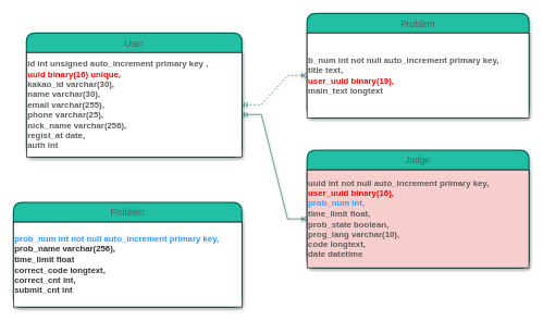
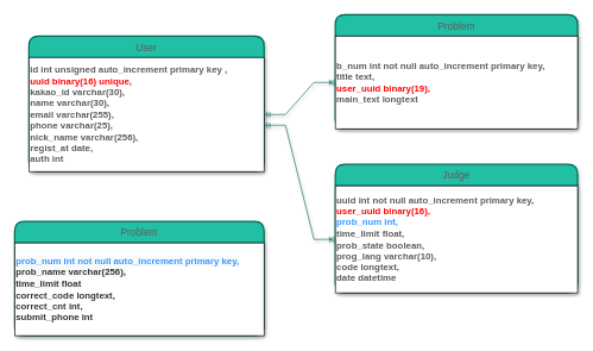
  <mxCell id="0" />
  <mxCell id="1" parent="0" />
  <mxCell id="2" value="User" style="swimlane;childLayout=stackLayout;horizontal=1;startSize=30;horizontalStack=0;rounded=1;fontSize=14;fontStyle=0;strokeWidth=2;resizeParent=0;resizeLast=1;shadow=1;dashed=0;align=center;fillColor=#21C0A5;strokeColor=#006658;fontColor=#5C5C5C;" parent="1" vertex="1"><mxGeometry x="40" y="50" width="330" height="190" as="geometry"><mxRectangle x="90" y="390" width="70" height="30" as="alternateBounds" /></mxGeometry></mxCell>
  <mxCell id="3" value="&lt;b&gt;&lt;span style=&quot;color: rgb(92, 92, 92); font-size: 13px;&quot;&gt;id int unsigned auto_increment primary key ,&lt;/span&gt;&lt;br style=&quot;padding: 0px; margin: 0px; color: rgb(92, 92, 92); font-size: 13px;&quot;&gt;&lt;span style=&quot;font-size: 13px;&quot;&gt;uuid binary(16) unique,&lt;/span&gt;&lt;br style=&quot;padding: 0px; margin: 0px; font-size: 13px;&quot;&gt;&lt;span style=&quot;color: rgb(92, 92, 92); font-size: 13px;&quot;&gt;kakao_id varchar(30),&lt;/span&gt;&lt;br style=&quot;padding: 0px; margin: 0px; color: rgb(92, 92, 92); font-size: 13px;&quot;&gt;&lt;span style=&quot;color: rgb(92, 92, 92); font-size: 13px;&quot;&gt;name varchar(30),&lt;/span&gt;&lt;br style=&quot;padding: 0px; margin: 0px; color: rgb(92, 92, 92); font-size: 13px;&quot;&gt;&lt;span style=&quot;color: rgb(92, 92, 92); font-size: 13px;&quot;&gt;email varchar(255),&lt;/span&gt;&lt;br style=&quot;padding: 0px; margin: 0px; color: rgb(92, 92, 92); font-size: 13px;&quot;&gt;&lt;span style=&quot;color: rgb(92, 92, 92); font-size: 13px;&quot;&gt;phone varchar(25),&lt;/span&gt;&lt;br style=&quot;padding: 0px; margin: 0px; color: rgb(92, 92, 92); font-size: 13px;&quot;&gt;&lt;span style=&quot;color: rgb(92, 92, 92); font-size: 13px;&quot;&gt;nick_name varchar(256),&lt;/span&gt;&lt;br style=&quot;padding: 0px; margin: 0px; color: rgb(92, 92, 92); font-size: 13px;&quot;&gt;&lt;span style=&quot;color: rgb(92, 92, 92); font-size: 13px;&quot;&gt;regist_at date,&lt;/span&gt;&lt;br style=&quot;padding: 0px; margin: 0px; color: rgb(92, 92, 92); font-size: 13px;&quot;&gt;&lt;span style=&quot;color: rgb(92, 92, 92); font-size: 13px;&quot;&gt;auth int&lt;/span&gt;&lt;/b&gt;" style="rounded=0;whiteSpace=wrap;html=1;fontColor=#FF0000;align=left;shadow=1;" parent="2" vertex="1"><mxGeometry y="30" width="330" height="160" as="geometry" /></mxCell>
  <mxCell id="4" value="Judge" style="swimlane;childLayout=stackLayout;horizontal=1;startSize=30;horizontalStack=0;rounded=1;fontSize=14;fontStyle=0;strokeWidth=2;resizeParent=0;resizeLast=1;shadow=1;dashed=0;align=center;fillColor=#21C0A5;strokeColor=#006658;fontColor=#5C5C5C;" parent="1" vertex="1"><mxGeometry x="470" y="230" width="340" height="180" as="geometry"><mxRectangle x="480" y="395" width="80" height="30" as="alternateBounds" /></mxGeometry></mxCell>
- <mxCell id="5" value="&lt;b&gt;&lt;span style=&quot;color: rgb(92, 92, 92); font-size: 13px;&quot;&gt;uuid int not null auto_increment primary key,&lt;/span&gt;&lt;br style=&quot;color: rgb(92, 92, 92); font-size: 13px;&quot;&gt;&lt;span style=&quot;font-size: 13px;&quot;&gt;user_uuid binary(16),&amp;nbsp;&lt;/span&gt;&lt;br style=&quot;font-size: 13px;&quot;&gt;&lt;font color=&quot;#3399ff&quot;&gt;&lt;span style=&quot;font-size: 13px;&quot;&gt;prob_num int,&lt;/span&gt;&lt;br style=&quot;font-size: 13px;&quot;&gt;&lt;/font&gt;&lt;span style=&quot;color: rgb(92, 92, 92); font-size: 13px;&quot;&gt;time_limit float,&lt;/span&gt;&lt;br style=&quot;color: rgb(92, 92, 92); font-size: 13px;&quot;&gt;&lt;span style=&quot;color: rgb(92, 92, 92); font-size: 13px;&quot;&gt;prob_state boolean,&lt;/span&gt;&lt;br style=&quot;color: rgb(92, 92, 92); font-size: 13px;&quot;&gt;&lt;span style=&quot;color: rgb(92, 92, 92); font-size: 13px;&quot;&gt;prog_lang varchar(10),&lt;/span&gt;&lt;br style=&quot;color: rgb(92, 92, 92); font-size: 13px;&quot;&gt;&lt;span style=&quot;color: rgb(92, 92, 92); font-size: 13px;&quot;&gt;code longtext,&lt;/span&gt;&lt;br style=&quot;color: rgb(92, 92, 92); font-size: 13px;&quot;&gt;&lt;span style=&quot;color: rgb(92, 92, 92); font-size: 13px;&quot;&gt;date datetime&lt;/span&gt;&lt;/b&gt;" style="rounded=0;whiteSpace=wrap;html=1;fontColor=#FF0000;align=left;shadow=1;fillColor=#f8cecc;" parent="4" vertex="1"><mxGeometry y="30" width="340" height="150" as="geometry" /></mxCell>
+ <mxCell id="5" value="&lt;b&gt;&lt;span style=&quot;color: rgb(92, 92, 92); font-size: 13px;&quot;&gt;uuid int not null auto_increment primary key,&lt;/span&gt;&lt;br style=&quot;color: rgb(92, 92, 92); font-size: 13px;&quot;&gt;&lt;span style=&quot;font-size: 13px;&quot;&gt;user_uuid binary(16),&amp;nbsp;&lt;/span&gt;&lt;br style=&quot;font-size: 13px;&quot;&gt;&lt;font color=&quot;#3399ff&quot;&gt;&lt;span style=&quot;font-size: 13px;&quot;&gt;prob_num int,&lt;/span&gt;&lt;br style=&quot;font-size: 13px;&quot;&gt;&lt;/font&gt;&lt;span style=&quot;color: rgb(92, 92, 92); font-size: 13px;&quot;&gt;time_limit float,&lt;/span&gt;&lt;br style=&quot;color: rgb(92, 92, 92); font-size: 13px;&quot;&gt;&lt;span style=&quot;color: rgb(92, 92, 92); font-size: 13px;&quot;&gt;prob_state boolean,&lt;/span&gt;&lt;br style=&quot;color: rgb(92, 92, 92); font-size: 13px;&quot;&gt;&lt;span style=&quot;color: rgb(92, 92, 92); font-size: 13px;&quot;&gt;prog_lang varchar(10),&lt;/span&gt;&lt;br style=&quot;color: rgb(92, 92, 92); font-size: 13px;&quot;&gt;&lt;span style=&quot;color: rgb(92, 92, 92); font-size: 13px;&quot;&gt;code longtext,&lt;/span&gt;&lt;br style=&quot;color: rgb(92, 92, 92); font-size: 13px;&quot;&gt;&lt;span style=&quot;color: rgb(92, 92, 92); font-size: 13px;&quot;&gt;date datetime&lt;/span&gt;&lt;/b&gt;" style="rounded=0;whiteSpace=wrap;html=1;fontColor=#FF0000;align=left;shadow=1;" parent="4" vertex="1"><mxGeometry y="30" width="340" height="150" as="geometry" /></mxCell>
  <mxCell id="6" value="Problem" style="swimlane;childLayout=stackLayout;horizontal=1;startSize=30;horizontalStack=0;rounded=1;fontSize=14;fontStyle=0;strokeWidth=2;resizeParent=0;resizeLast=1;shadow=1;dashed=0;align=center;fillColor=#21C0A5;strokeColor=#006658;fontColor=#5C5C5C;" parent="1" vertex="1"><mxGeometry x="20" y="310" width="350" height="160" as="geometry" /></mxCell>
- <mxCell id="7" value="&lt;span style=&quot;font-family: Helvetica; font-size: 13px; font-style: normal; font-variant-ligatures: normal; font-variant-caps: normal; letter-spacing: normal; orphans: 2; text-indent: 0px; text-transform: none; widows: 2; word-spacing: 0px; -webkit-text-stroke-width: 0px; background-color: rgb(248, 249, 250); text-decoration-thickness: initial; text-decoration-style: initial; text-decoration-color: initial; float: none; display: inline !important;&quot;&gt;prob_num int not null auto_increment primary key,&lt;/span&gt;&lt;br style=&quot;padding: 0px; margin: 0px; font-family: Helvetica; font-size: 13px; font-style: normal; font-variant-ligatures: normal; font-variant-caps: normal; letter-spacing: normal; orphans: 2; text-indent: 0px; text-transform: none; widows: 2; word-spacing: 0px; -webkit-text-stroke-width: 0px; background-color: rgb(248, 249, 250); text-decoration-thickness: initial; text-decoration-style: initial; text-decoration-color: initial;&quot;&gt;&lt;span style=&quot;color: rgb(51, 51, 51); font-family: Helvetica; font-size: 13px; font-style: normal; font-variant-ligatures: normal; font-variant-caps: normal; letter-spacing: normal; orphans: 2; text-indent: 0px; text-transform: none; widows: 2; word-spacing: 0px; -webkit-text-stroke-width: 0px; background-color: rgb(248, 249, 250); text-decoration-thickness: initial; text-decoration-style: initial; text-decoration-color: initial; float: none; display: inline !important;&quot;&gt;prob_name varchar(256),&lt;/span&gt;&lt;br style=&quot;padding: 0px; margin: 0px; font-family: Helvetica; font-size: 13px; font-style: normal; font-variant-ligatures: normal; font-variant-caps: normal; letter-spacing: normal; orphans: 2; text-indent: 0px; text-transform: none; widows: 2; word-spacing: 0px; -webkit-text-stroke-width: 0px; background-color: rgb(248, 249, 250); text-decoration-thickness: initial; text-decoration-style: initial; text-decoration-color: initial;&quot;&gt;&lt;span style=&quot;orphans: 2; text-indent: 0px; widows: 2; background-color: rgb(248, 249, 250); text-decoration-thickness: initial; text-decoration-style: initial; text-decoration-color: initial; float: none; display: inline !important;&quot;&gt;&lt;font color=&quot;#333333&quot;&gt;&lt;span style=&quot;font-size: 13px;&quot;&gt;time_limit float&lt;/span&gt;&lt;/font&gt;&lt;br&gt;&lt;div style=&quot;&quot;&gt;&lt;font color=&quot;#333333&quot;&gt;&lt;span style=&quot;font-size: 13px;&quot;&gt;correct_code longtext,&lt;/span&gt;&lt;/font&gt;&lt;/div&gt;&lt;div style=&quot;&quot;&gt;&lt;font color=&quot;#333333&quot;&gt;&lt;span style=&quot;font-size: 13px;&quot;&gt;correct_cnt int,&lt;/span&gt;&lt;/font&gt;&lt;/div&gt;&lt;div style=&quot;&quot;&gt;&lt;font color=&quot;#333333&quot;&gt;&lt;span style=&quot;font-size: 13px;&quot;&gt;submit_cnt int&lt;/span&gt;&lt;/font&gt;&lt;/div&gt;&lt;/span&gt;" style="rounded=0;whiteSpace=wrap;html=1;fontColor=#3399FF;fontStyle=1;align=left;shadow=1;" parent="6" vertex="1"><mxGeometry y="30" width="350" height="130" as="geometry" /></mxCell>
+ <mxCell id="7" value="&lt;span style=&quot;font-family: Helvetica; font-size: 13px; font-style: normal; font-variant-ligatures: normal; font-variant-caps: normal; letter-spacing: normal; orphans: 2; text-indent: 0px; text-transform: none; widows: 2; word-spacing: 0px; -webkit-text-stroke-width: 0px; background-color: rgb(248, 249, 250); text-decoration-thickness: initial; text-decoration-style: initial; text-decoration-color: initial; float: none; display: inline !important;&quot;&gt;prob_num int not null auto_increment primary key,&lt;/span&gt;&lt;br style=&quot;padding: 0px; margin: 0px; font-family: Helvetica; font-size: 13px; font-style: normal; font-variant-ligatures: normal; font-variant-caps: normal; letter-spacing: normal; orphans: 2; text-indent: 0px; text-transform: none; widows: 2; word-spacing: 0px; -webkit-text-stroke-width: 0px; background-color: rgb(248, 249, 250); text-decoration-thickness: initial; text-decoration-style: initial; text-decoration-color: initial;&quot;&gt;&lt;span style=&quot;color: rgb(51, 51, 51); font-family: Helvetica; font-size: 13px; font-style: normal; font-variant-ligatures: normal; font-variant-caps: normal; letter-spacing: normal; orphans: 2; text-indent: 0px; text-transform: none; widows: 2; word-spacing: 0px; -webkit-text-stroke-width: 0px; background-color: rgb(248, 249, 250); text-decoration-thickness: initial; text-decoration-style: initial; text-decoration-color: initial; float: none; display: inline !important;&quot;&gt;prob_name varchar(256),&lt;/span&gt;&lt;br style=&quot;padding: 0px; margin: 0px; font-family: Helvetica; font-size: 13px; font-style: normal; font-variant-ligatures: normal; font-variant-caps: normal; letter-spacing: normal; orphans: 2; text-indent: 0px; text-transform: none; widows: 2; word-spacing: 0px; -webkit-text-stroke-width: 0px; background-color: rgb(248, 249, 250); text-decoration-thickness: initial; text-decoration-style: initial; text-decoration-color: initial;&quot;&gt;&lt;span style=&quot;orphans: 2; text-indent: 0px; widows: 2; background-color: rgb(248, 249, 250); text-decoration-thickness: initial; text-decoration-style: initial; text-decoration-color: initial; float: none; display: inline !important;&quot;&gt;&lt;font color=&quot;#333333&quot;&gt;&lt;span style=&quot;font-size: 13px;&quot;&gt;time_limit float&lt;/span&gt;&lt;/font&gt;&lt;br&gt;&lt;div style=&quot;&quot;&gt;&lt;font color=&quot;#333333&quot;&gt;&lt;span style=&quot;font-size: 13px;&quot;&gt;correct_code longtext,&lt;/span&gt;&lt;/font&gt;&lt;/div&gt;&lt;div style=&quot;&quot;&gt;&lt;font color=&quot;#333333&quot;&gt;&lt;span style=&quot;font-size: 13px;&quot;&gt;correct_cnt int,&lt;/span&gt;&lt;/font&gt;&lt;/div&gt;&lt;div style=&quot;&quot;&gt;&lt;font color=&quot;#333333&quot;&gt;&lt;span style=&quot;font-size: 13px;&quot;&gt;submit_phone int&lt;/span&gt;&lt;/font&gt;&lt;/div&gt;&lt;/span&gt;" style="rounded=0;whiteSpace=wrap;html=1;fontColor=#3399FF;fontStyle=1;align=left;shadow=1;" parent="6" vertex="1"><mxGeometry y="30" width="350" height="130" as="geometry" /></mxCell>
  <mxCell id="8" value="" style="edgeStyle=entityRelationEdgeStyle;fontSize=12;html=1;endArrow=ERoneToMany;startArrow=ERmandOne;rounded=0;exitX=1;exitY=0.5;exitDx=0;exitDy=0;entryX=0;entryY=0.5;entryDx=0;entryDy=0;strokeColor=#006658;fontColor=#5C5C5C;shadow=1;" parent="1" target="5" edge="1"><mxGeometry width="100" height="100" relative="1" as="geometry"><mxPoint x="370" y="175" as="sourcePoint" /><mxPoint x="470" y="160" as="targetPoint" /></mxGeometry></mxCell>
  <mxCell id="9" value="Problem" style="swimlane;childLayout=stackLayout;horizontal=1;startSize=30;horizontalStack=0;rounded=1;fontSize=14;fontStyle=0;strokeWidth=2;resizeParent=0;resizeLast=1;shadow=1;dashed=0;align=center;fillColor=#21C0A5;strokeColor=#006658;fontColor=#5C5C5C;" parent="1" vertex="1"><mxGeometry x="470" y="20" width="340" height="160" as="geometry" /></mxCell>
  <mxCell id="10" value="&lt;div&gt;&lt;span style=&quot;font-size: 13px;&quot;&gt;&lt;font color=&quot;#5c5c5c&quot;&gt;b_num int not null auto_increment primary key,&lt;/font&gt;&lt;/span&gt;&lt;/div&gt;&lt;div&gt;&lt;span style=&quot;font-size: 13px;&quot;&gt;&lt;font color=&quot;#5c5c5c&quot;&gt;title text,&lt;/font&gt;&lt;/span&gt;&lt;/div&gt;&lt;div&gt;&lt;span style=&quot;font-size: 13px;&quot;&gt;&lt;font color=&quot;#ff0000&quot;&gt;user_uuid binary(19),&lt;/font&gt;&lt;/span&gt;&lt;/div&gt;&lt;div&gt;&lt;span style=&quot;font-size: 13px;&quot;&gt;&lt;font color=&quot;#5c5c5c&quot;&gt;&#09;main_text longtext&lt;/font&gt;&lt;/span&gt;&lt;/div&gt;" style="rounded=0;whiteSpace=wrap;html=1;fontColor=#3399FF;fontStyle=1;align=left;shadow=1;" parent="9" vertex="1"><mxGeometry y="30" width="340" height="130" as="geometry" /></mxCell>
- <mxCell id="11" value="" style="edgeStyle=entityRelationEdgeStyle;fontSize=12;html=1;endArrow=ERoneToMany;startArrow=ERmandOne;rounded=0;exitX=1;exitY=0.5;exitDx=0;exitDy=0;entryX=0;entryY=0.5;entryDx=0;entryDy=0;strokeColor=#006658;fontColor=#5C5C5C;shadow=1;dashed=1;" edge="1" parent="1" source="3" target="10"><mxGeometry width="100" height="100" relative="1" as="geometry"><mxPoint x="380" y="185" as="sourcePoint" /><mxPoint x="480" y="345" as="targetPoint" /></mxGeometry></mxCell>
+ <mxCell id="11" value="" style="edgeStyle=entityRelationEdgeStyle;fontSize=12;html=1;endArrow=ERoneToMany;startArrow=ERmandOne;rounded=0;exitX=1;exitY=0.5;exitDx=0;exitDy=0;entryX=0;entryY=0.5;entryDx=0;entryDy=0;strokeColor=#006658;fontColor=#5C5C5C;shadow=1;" edge="1" parent="1" source="3" target="10"><mxGeometry width="100" height="100" relative="1" as="geometry"><mxPoint x="380" y="185" as="sourcePoint" /><mxPoint x="480" y="345" as="targetPoint" /></mxGeometry></mxCell>
